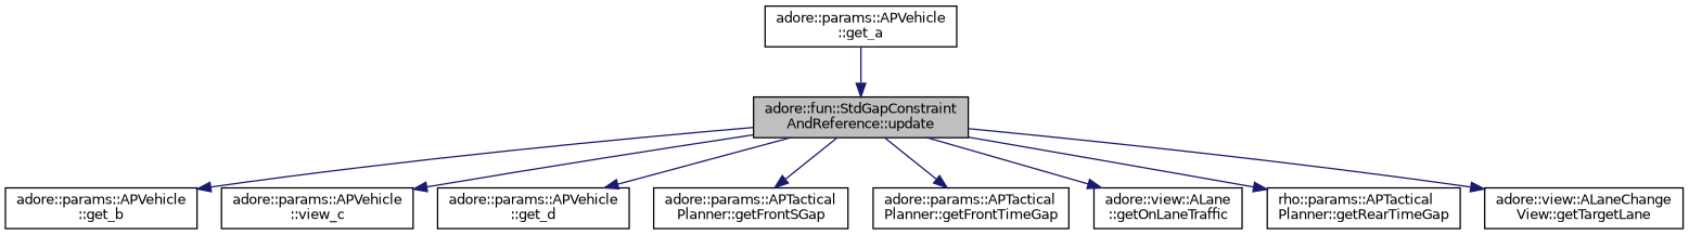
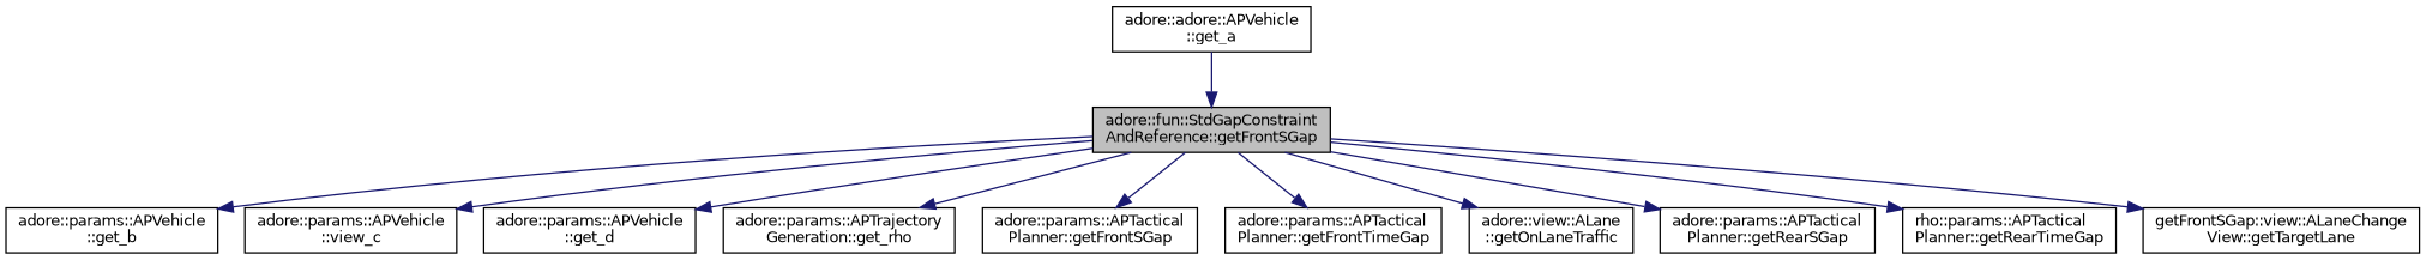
  digraph {
    fontname="DejaVu Sans"
    rankdir=TB
    node [color=black fillcolor=white fontname="DejaVu Sans" fontsize=10 shape=record style=filled]
    edge [color=midnightblue fontname="DejaVu Sans" fontsize=10 labelfontname=Helvetica labelfontsize=10 style=solid]
-   n1 [fillcolor=grey75 fontcolor=black height=0.2 label="adore::fun::StdGapConstraint\lAndReference::update" width=0.4]
+   n1 [fillcolor=grey75 fontcolor=black height=0.2 label="adore::fun::StdGapConstraint\lAndReference::getFrontSGap" width=0.4]
    n2 [height=0.2 label="adore::params::APVehicle\l::get_b" width=0.4]
    n3 [height=0.2 label="adore::params::APVehicle\l::view_c" width=0.4]
    n4 [height=0.2 label="adore::params::APVehicle\l::get_d" width=0.4]
+   n5 [height=0.2 label="adore::params::APTrajectory\lGeneration::get_rho" width=0.4]
    n6 [height=0.2 label="adore::params::APTactical\lPlanner::getFrontSGap" width=0.4]
    n7 [height=0.2 label="adore::params::APTactical\lPlanner::getFrontTimeGap" width=0.4]
    n8 [height=0.2 label="adore::view::ALane\l::getOnLaneTraffic" width=0.4]
+   n9 [height=0.2 label="adore::params::APTactical\lPlanner::getRearSGap" width=0.4]
    n10 [height=0.2 label="rho::params::APTactical\lPlanner::getRearTimeGap" width=0.4]
-   n11 [height=0.2 label="adore::view::ALaneChange\lView::getTargetLane" width=0.4]
-   n12 [height=0.2 label="adore::params::APVehicle\l::get_a" width=0.4]
+   n11 [height=0.2 label="getFrontSGap::view::ALaneChange\lView::getTargetLane" width=0.4]
+   n12 [height=0.2 label="adore::adore::APVehicle\l::get_a" width=0.4]
    n1 -> n2
    n1 -> n3
    n1 -> n4
+   n1 -> n5
    n1 -> n6
    n1 -> n7
    n1 -> n8
+   n1 -> n9
    n1 -> n10
    n1 -> n11
    n12 -> n1
  }
